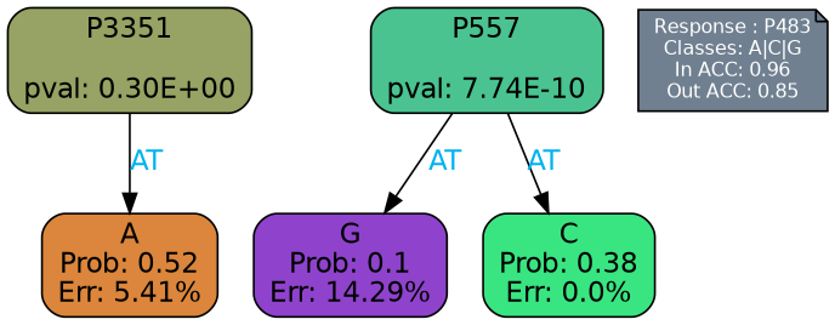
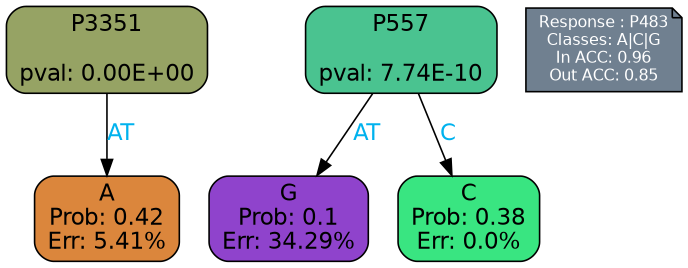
  digraph {
    ranksep=equally
    splines=polylines
    node [color=black fontname=helvetica shape=box style="filled, rounded"]
    edge [fontcolor=deepskyblue2 fontname=helvetica]
-   n1 [fillcolor="#db863c" label="A\nProb: 0.52\nErr: 5.41%"]
-   n2 [fillcolor="#8f43cc" label="G\nProb: 0.1\nErr: 14.29%"]
+   n1 [fillcolor="#db863c" label="A\nProb: 0.42\nErr: 5.41%"]
+   n2 [fillcolor="#8f43cc" label="G\nProb: 0.1\nErr: 34.29%"]
    n3 [fillcolor="#39e581" label="C\nProb: 0.38\nErr: 0.0%"]
    n4 [align=left fillcolor=slategray fontcolor=white fontsize=10 label="Response : P483\nClasses: A|C|G\nIn ACC: 0.96\nOut ACC: 0.85\n" shape=note style=filled]
-   n5 [fillcolor="#96a364" label="P3351\n\npval: 0.30E+00"]
+   n5 [fillcolor="#96a364" label="P3351\n\npval: 0.00E+00"]
    n6 [fillcolor="#4ac390" label="P557\n\npval: 7.74E-10"]
    subgraph sub_1 {
      rank=same
      n1
      n2
      n3
    }
    subgraph sub_2 {
      rank=same
      n4
      n5
    }
    n5 -> n1 [label=AT]
    n6 -> n2 [label=AT]
-   n6 -> n3 [label=AT]
+   n6 -> n3 [label=C]
  }
